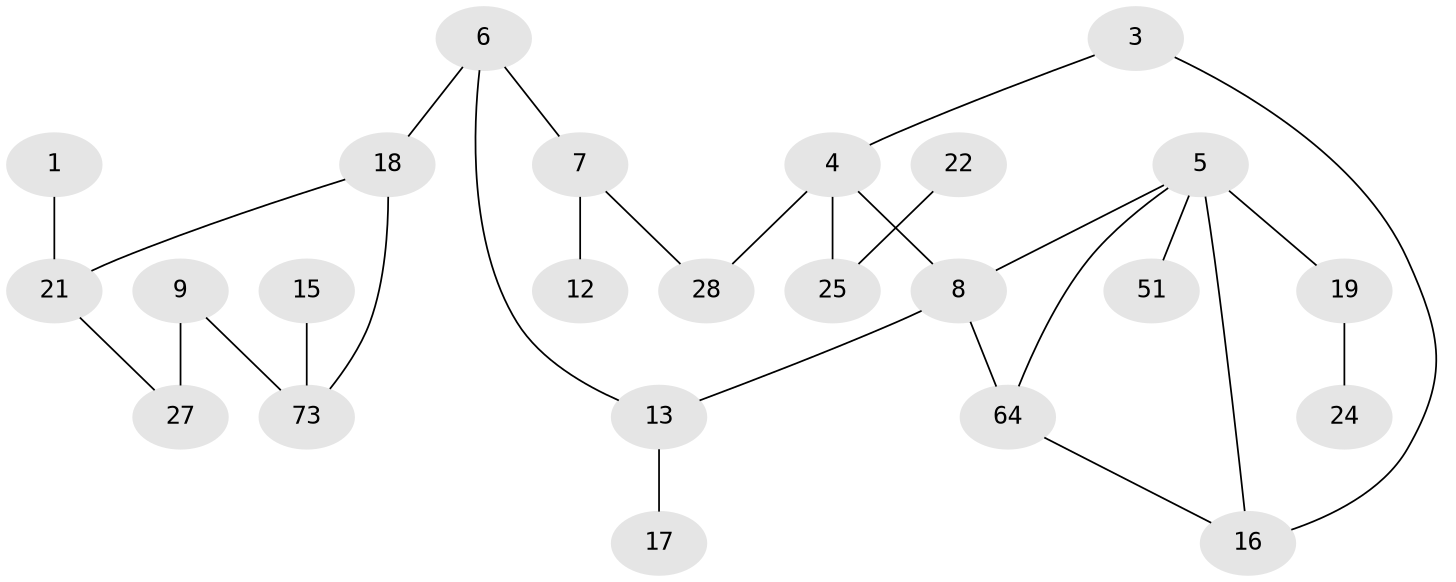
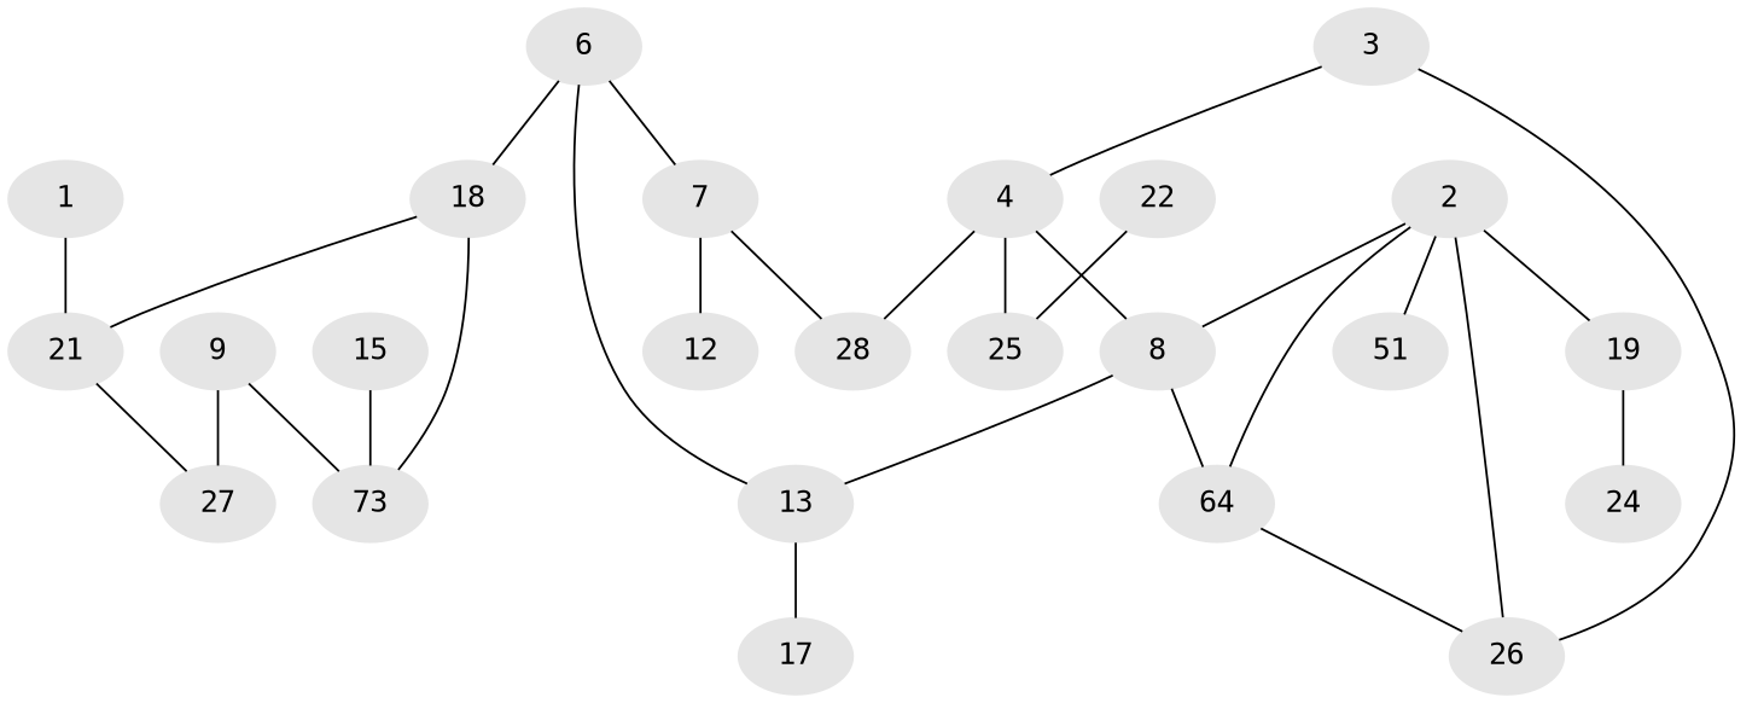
  graph {
    fontname="DejaVu Sans Mono"
    node [color=gray90 fontname="DejaVu Sans Mono" style=filled]
    edge [fontname="DejaVu Sans Mono" weight=1.0]
    1
    21
    27
-   2 [label=5]
+   2
    8
    n6 [label=51]
    n7 [label=64]
    19
-   26 [label=16]
+   26
    13
    24
    3
    4
    25
    28
    6
    7
    18
    12
    17
    n21 [label=73]
    9
    15
    22
    1 -- 21
    21 -- 27
    2 -- 8
    2 -- n6
    2 -- n7
    2 -- 19
    2 -- 26 [weight=2.0]
    8 -- n7 [weight=2.0]
    8 -- 13
    n7 -- 26
    19 -- 24
    13 -- 17
    3 -- 26
    3 -- 4
    4 -- 8
    4 -- 25
    4 -- 28
    6 -- 13
    6 -- 7
    6 -- 18
    7 -- 28
    7 -- 12
    18 -- 21
    18 -- n21
    9 -- 27 [weight=2.0]
    9 -- n21
    15 -- n21
    22 -- 25
  }
